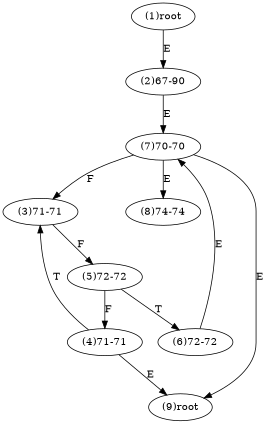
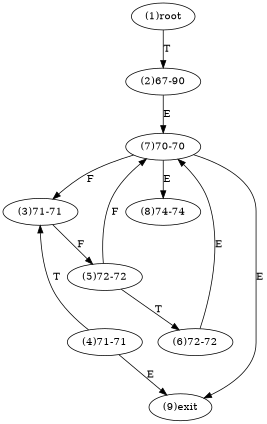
  digraph {
    n1 [label="(1)root"]
    n2 [label="(2)67-90"]
    n3 [label="(7)70-70"]
    n4 [label="(3)71-71"]
-   n5 [label="(9)root"]
+   n5 [label="(9)exit"]
    n6 [label="(8)74-74"]
    n7 [label="(5)72-72"]
    n8 [label="(4)71-71"]
    n9 [label="(6)72-72"]
-   n1 -> n2 [label=E]
+   n1 -> n2 [label=T]
    n2 -> n3 [label=E]
    n3 -> n4 [label=F]
    n3 -> n5 [label=E]
    n3 -> n6 [label=E]
    n4 -> n7 [label=F]
-   n7 -> n8 [label=F]
+   n7 -> n3 [label=F]
    n7 -> n9 [label=T]
    n8 -> n4 [label=T]
    n8 -> n5 [label=E]
    n9 -> n3 [label=E]
  }
